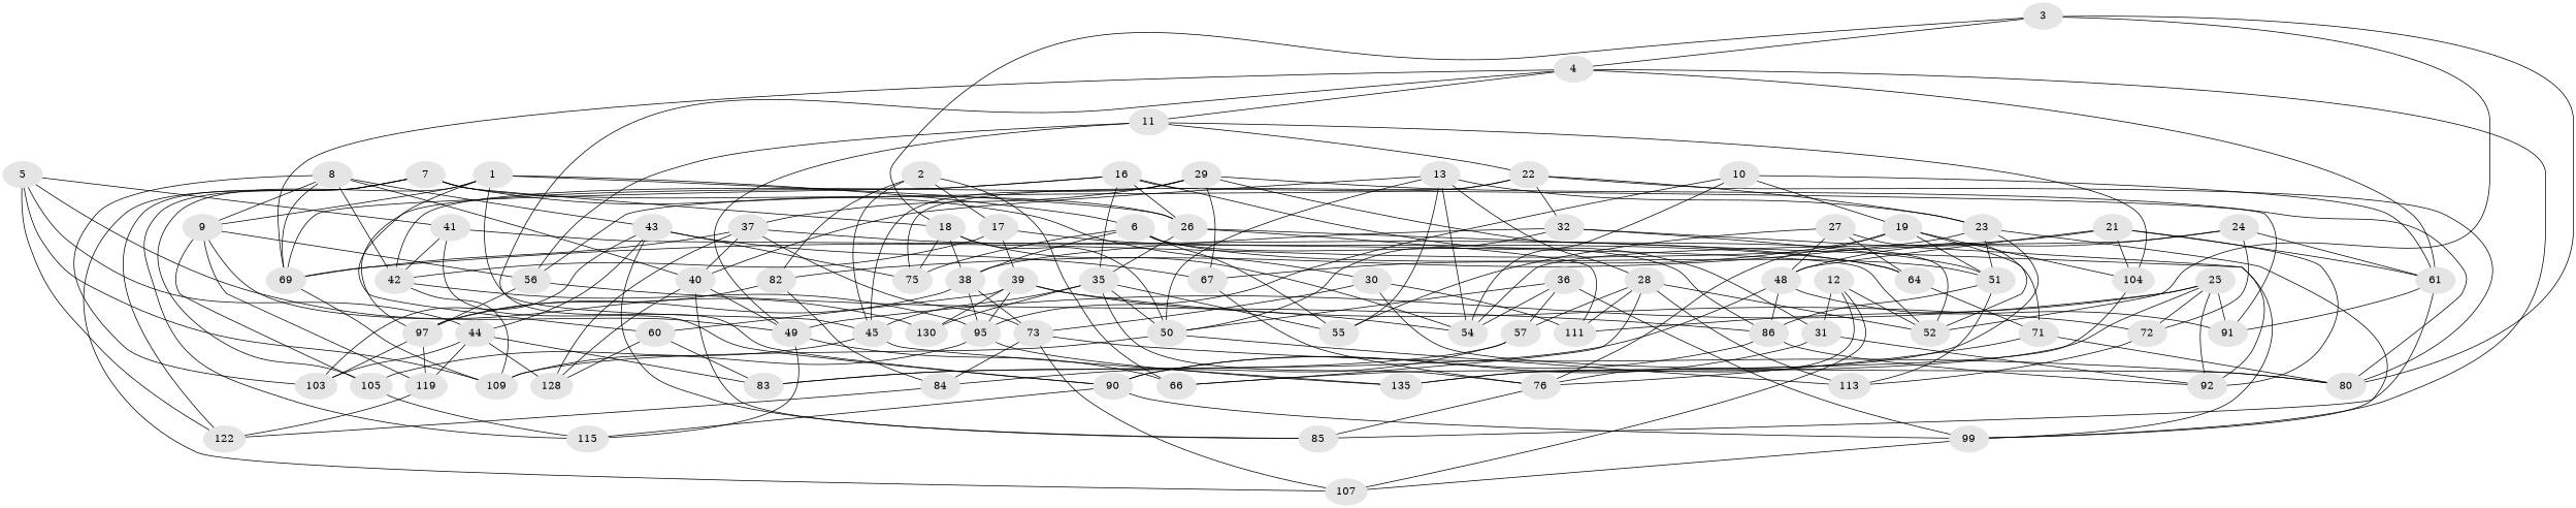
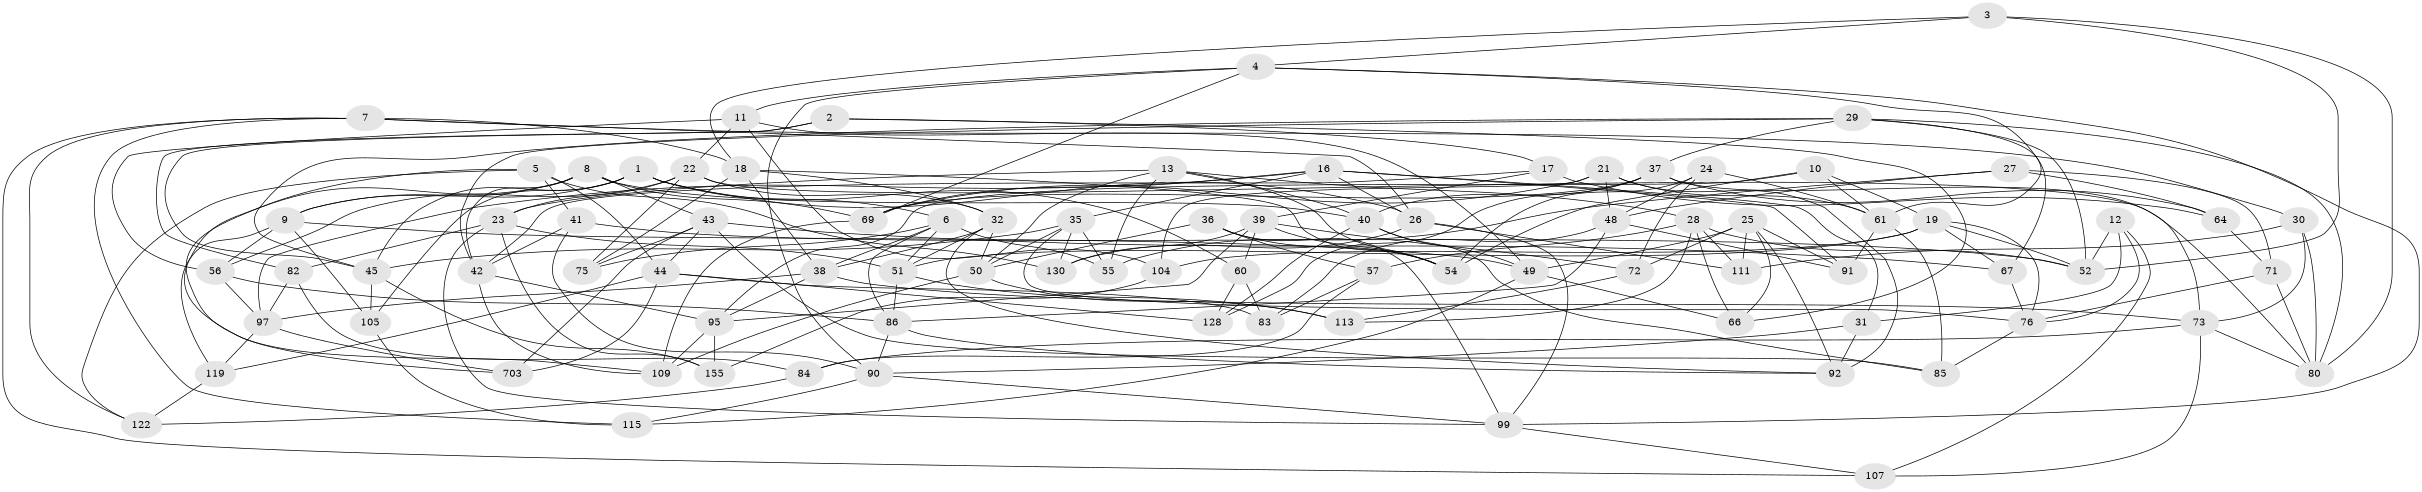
  graph {
    node [color=gray90 style=filled]
    1 [super="+94"]
    6 [super="+100"]
    9 [super="+15"]
    26 [super="+65"]
    45 [super="+101"]
    60
    105
    38 [super="+81"]
    51 [super="+125"]
    55
    75
    86 [super="+106"]
    49 [super="+93"]
    56 [super="+120"]
    119
    99 [super="+132"]
    130
    111
-   135
+   135 [label=155]
    128
    83
    115
    2 [super="+68"]
    17
    66
    82
    42 [super="+58"]
    39 [super="+124"]
    64
    97 [super="+108"]
    84
    4 [super="+46"]
    11 [super="+47"]
    61 [super="+123"]
    n35 [label=69 super="+121"]
    90 [super="+118"]
    3
    18 [super="+78"]
    52 [super="+63"]
    80 [super="+102"]
    54 [super="+89"]
    32 [super="+133"]
    22 [super="+62"]
    104
    91
    85
    109 [super="+117"]
    107
    5 [super="+88"]
    41
    44 [super="+74"]
    122
-   103
+   103 [label=703]
    95 [super="+98"]
    73 [super="+112"]
    113
    92 [super="+131"]
    7 [super="+33"]
    30
    8 [super="+69"]
    40 [super="+77"]
    43 [super="+53"]
    67
    19 [super="+134"]
    76 [super="+129"]
    10
    23 [super="+127"]
    12
    31
    13 [super="+34"]
    28 [super="+70"]
    50 [super="+110"]
    57
    16 [super="+20"]
    35 [super="+116"]
    72
    71
    21 [super="+87"]
    48 [super="+126"]
    24
    25 [super="+59"]
    27
    29 [super="+114"]
    37 [super="+96"]
    36
    1 -- 6
    1 -- 9
    1 -- 26
    1 -- 45
    1 -- 60
    1 -- 105
    6 -- 38
    6 -- 51
    6 -- 55
    6 -- 75
    6 -- 86
    9 -- 105
    9 -- 49
    9 -- 56
    9 -- 119
    26 -- 99
-   26 -- 35
+   26 -- 130
    26 -- 111
    45 -- 105
    45 -- 135
    60 -- 128
    60 -- 83
    105 -- 115
    38 -- 97
    38 -- 95
    38 -- 73
    51 -- 86
    51 -- 113
    86 -- 90
    86 -- 92
    49 -- 115
    49 -- 66
    56 -- 86
    56 -- 97
    119 -- 122
    99 -- 107
    2 -- 45
    2 -- 17
    2 -- 66
    2 -- 82
    17 -- 42
    17 -- 39
    17 -- 64
    82 -- 97
    82 -- 84
    42 -- 109
    42 -- 95
    39 -- 60
    39 -- 130
    39 -- 54
    39 -- 95
    39 -- 72
    64 -- 71
    97 -- 119
    97 -- 103
    84 -- 122
    4 -- 99
    4 -- 11
    4 -- 61
    4 -- n35
    4 -- 90
    11 -- 49
    11 -- 56 [weight=2]
    11 -- 22
    11 -- 104
    61 -- 91
    61 -- 85
    n35 -- 109
    90 -- 99
    90 -- 115
    3 -- 4
    3 -- 18
    3 -- 52
    3 -- 80
    18 -- 38
    18 -- 75
    18 -- 54
-   18 -- 50
+   18 -- 32
    32 -- 38
    32 -- 51
    32 -- 92
    32 -- 50
    22 -- 75
    22 -- 56
    22 -- 80
    22 -- 32
    22 -- 23
    104 -- 135
    5 -- 130
    5 -- 109
    5 -- 41
    5 -- 44
    5 -- 122
    41 -- 42
    41 -- 90
    41 -- 52
    44 -- 119
    44 -- 128
    44 -- 83
    44 -- 103
    95 -- 135
    95 -- 109
    73 -- 84
    73 -- 80
    73 -- 107
    7 -- 26
    7 -- 115
    7 -- 18
    7 -- 107
    7 -- 122
    7 -- 30
    30 -- 111
    30 -- 80
    30 -- 73
    8 -- 9
    8 -- 42
    8 -- n35
    8 -- 103
    8 -- 40
    8 -- 43
    40 -- 49
    40 -- 128
    40 -- 85
    43 -- 75
    43 -- 85
    43 -- 44
    43 -- 103
    43 -- 67
    67 -- 76
    19 -- 51
    19 -- 52
    19 -- 104
    19 -- 67
    19 -- 76
    76 -- 85
    10 -- 61
    10 -- 54
    10 -- 95
    10 -- 19
    23 -- 51
    23 -- 99
    23 -- 135
    23 -- 82
    12 -- 52
    12 -- 107
    12 -- 76
    12 -- 31
    31 -- 90
    31 -- 92
    13 -- 55
    13 -- 54
    13 -- 40
    13 -- 23
    13 -- 28
    13 -- 50
    28 -- 111
    28 -- 66
    28 -- 52
    28 -- 113
    28 -- 57
    50 -- 109
    50 -- 113
    57 -- 83
    57 -- 84
    16 -- 26
    16 -- 97
    16 -- n35
    16 -- 91
    16 -- 31
    16 -- 35
    35 -- 45
    35 -- 55
    35 -- 130
    35 -- 76
    35 -- 50
    72 -- 113
    71 -- 80
    71 -- 76
    21 -- 61
    21 -- n35
    21 -- 104
    21 -- 92 [weight=2]
    21 -- 48
    48 -- 86
    48 -- 83
    48 -- 91
    24 -- 61
    24 -- 54
    24 -- 72
    24 -- 48
    25 -- 49
    25 -- 111
    25 -- 66
    25 -- 91
    25 -- 92
    25 -- 72
    27 -- 55
    27 -- 64
    27 -- 71
    27 -- 48
    29 -- 45
    29 -- 42
    29 -- 52
    29 -- 80
    29 -- 67
    29 -- 37
    37 -- 128
    37 -- 64
    37 -- n35
    37 -- 73
    37 -- 40
    36 -- 99
    36 -- 54
    36 -- 50
    36 -- 57
  }
